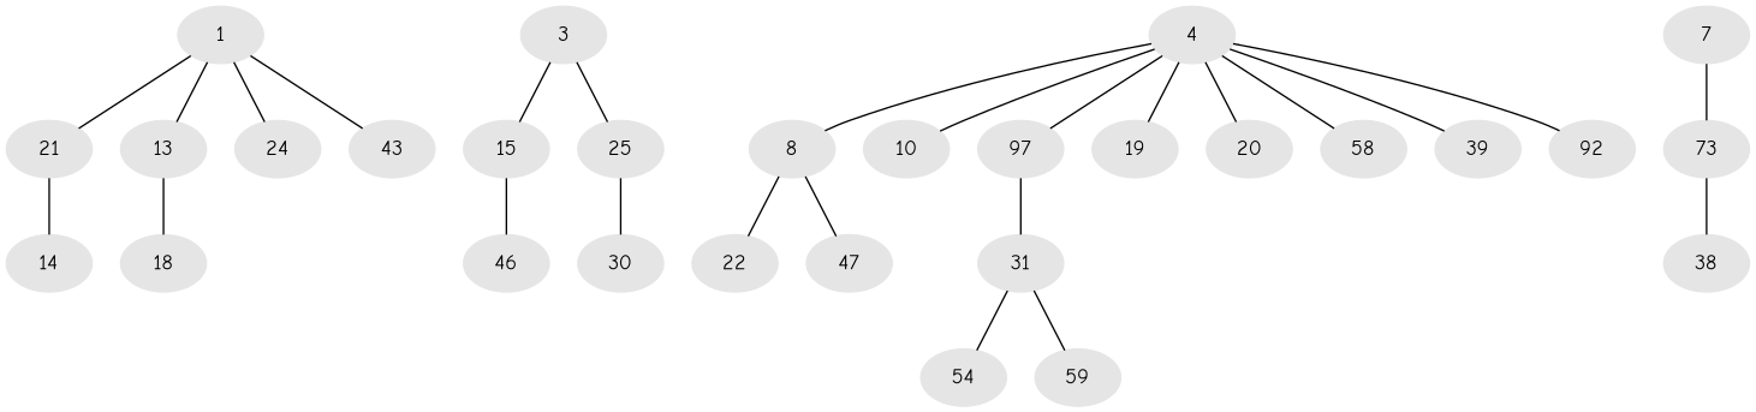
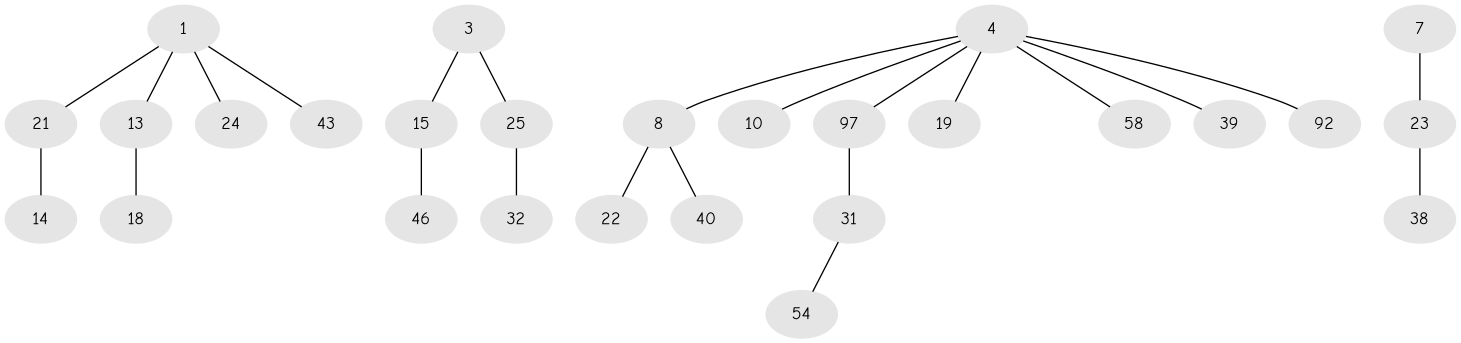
  graph {
    fontname="Comic Neue"
    node [color=gray90 fontname="Comic Neue" style=filled]
    edge [fontname="Comic Neue"]
    1 [super="+2+6"]
    n2 [label=21 super="+29+41"]
    13
    24 [super="+27"]
    43
    15 [super="+55+50"]
    3
    25
    4 [super="+5"]
    8 [super="+26+21"]
    10 [super="+30+47+60+12"]
    n12 [label=97 super="+49"]
    19
-   20 [super="+35"]
    n15 [label=58 super="+52"]
    39
    n17 [label=92 super="+53"]
    14
    18 [super="+56"]
    n20 [label=46]
-   32 [super="+45" label=30]
+   32 [super="+45"]
    7
-   23 [label=73]
+   23
    22
-   40 [label=47]
+   40
    31 [super="+34+46+58"]
    38
    54
-   59
    1 -- n2
    1 -- 13
    1 -- 24
    1 -- 43
    n2 -- 14
    13 -- 18
    15 -- n20
    3 -- 15
    3 -- 25
    25 -- 32
    4 -- 8
    4 -- 10
    4 -- n12
    4 -- 19
-   4 -- 20
    4 -- n15
    4 -- 39
    4 -- n17
    8 -- 22
    8 -- 40
    n12 -- 31
    7 -- 23
    23 -- 38
    31 -- 54
-   31 -- 59
  }
